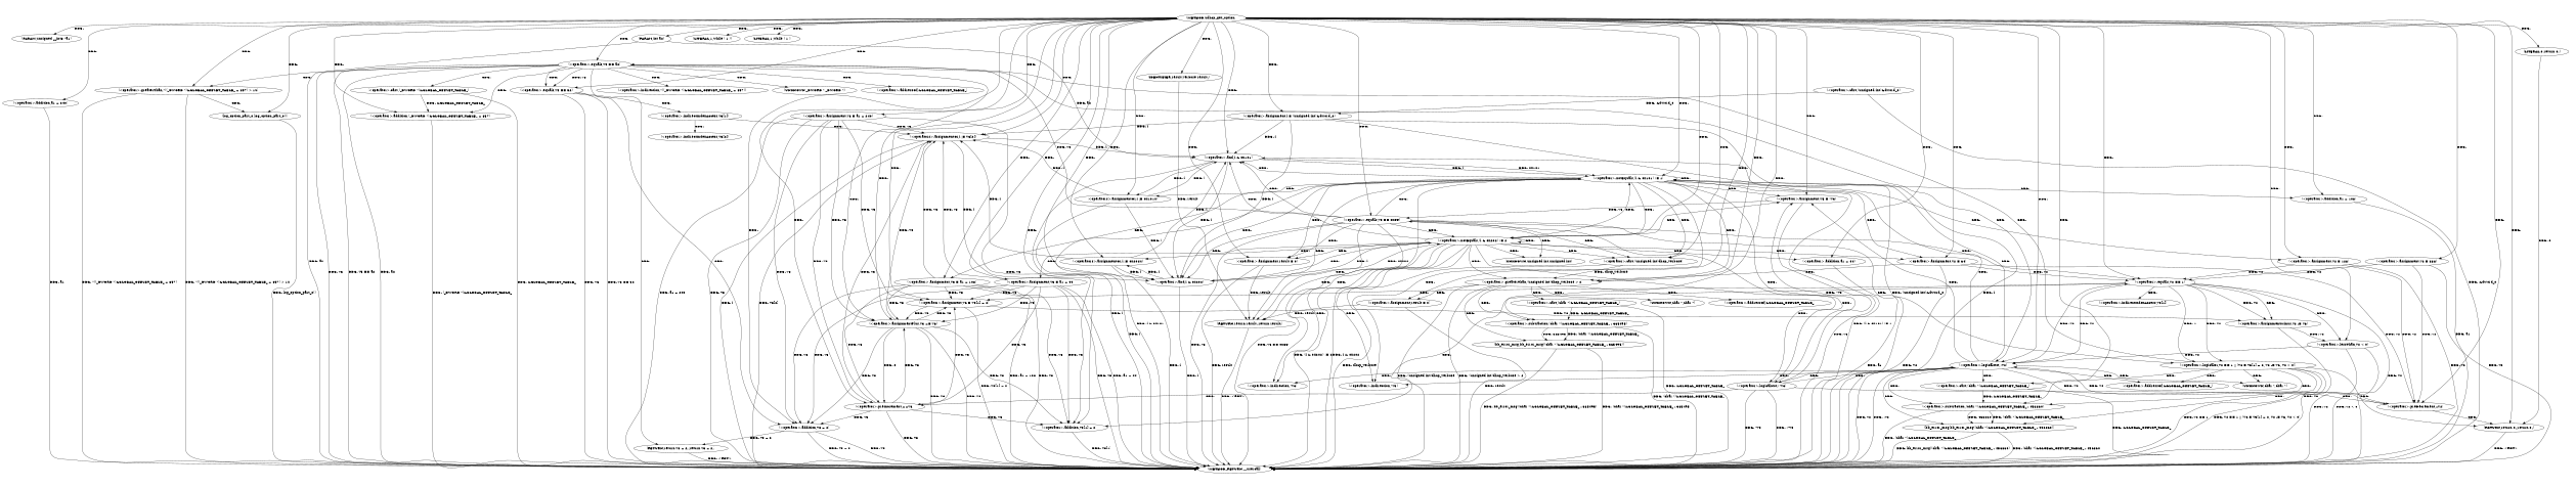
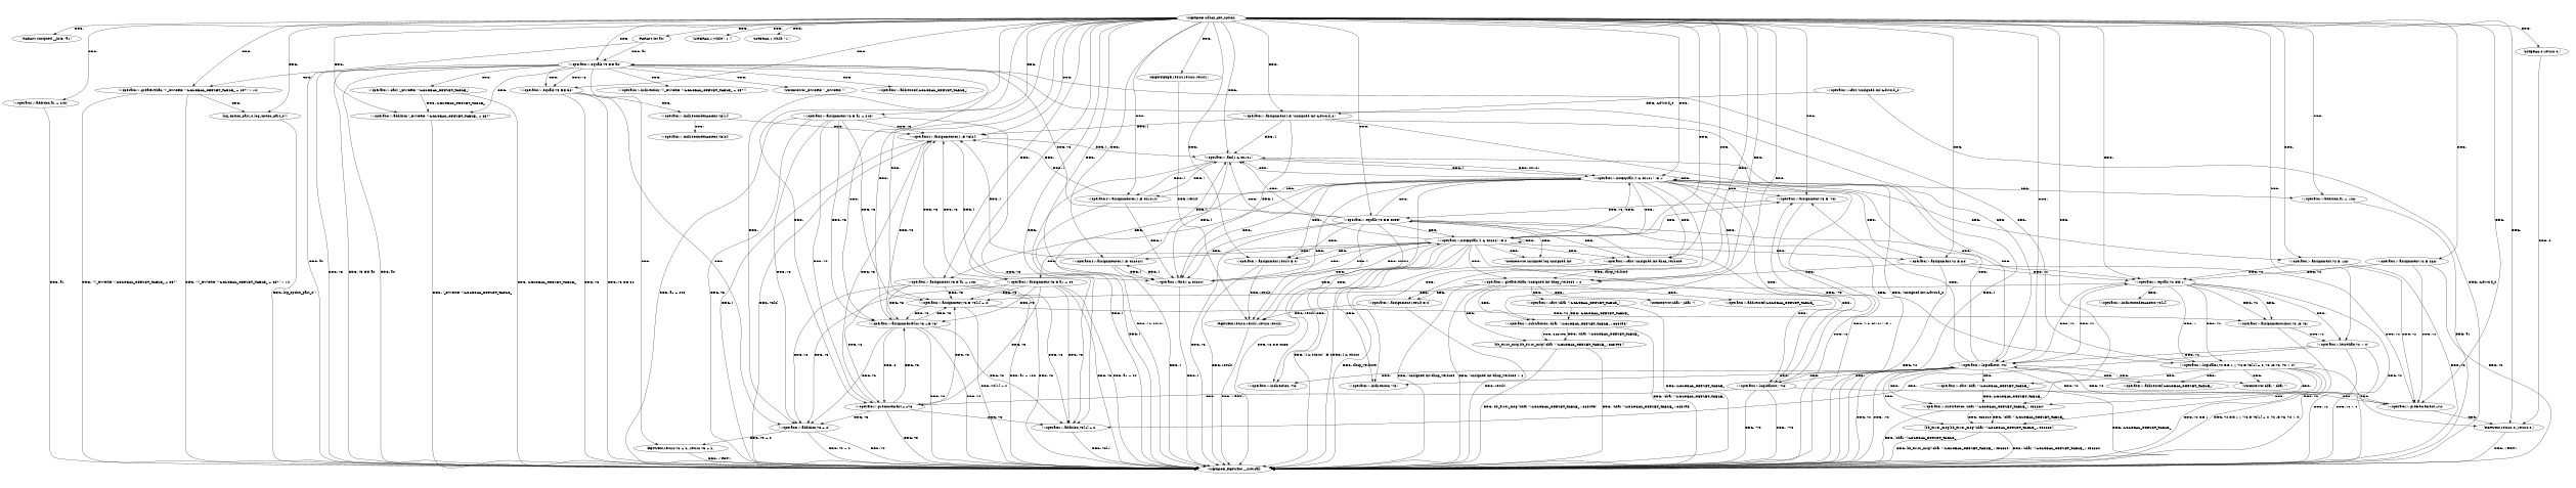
  digraph {
    n1 [label="(METHOD,udhcp_get_option)"]
    n2 [label="(PARAM,unsigned __int8 *a1)"]
    n3 [label="(PARAM,int a2)"]
    n4 [label="(<operator>.assignment,v2 = 388)"]
    n5 [label="(<operator>.assignment,v3 = a1 + 240)"]
    n6 [label="(<operator>.addition,a1 + 240)"]
    n7 [label="(<operator>.assignment,i = (unsigned int)&dword_0)"]
    n8 [label="(<operators>.assignmentOr,i |= 0x202u)"]
    n9 [label="(LITERAL,1,while ( 1 ))"]
    n10 [label="(LITERAL,1,while ( 1 ))"]
    n11 [label="(<operator>.assignment,v5 = *v3)"]
    n12 [label="(<operator>.preDecrement,--v2)"]
    n13 [label="(<operator>.preIncrement,++v3)"]
    n14 [label="(<operator>.equals,v5 == 0xFF)"]
    n15 [label="(<operator>.equals,v2 == 1)"]
    n16 [label="(<operator>.assignment,v6 = v3[1] + 2)"]
    n17 [label="(<operator>.addition,v3[1] + 2)"]
    n18 [label="(<operator>.lessThan,v2 < 0)"]
    n19 [label="(<operator>.subtraction,(char *)&GLOBAL_OFFSET_TABLE_ - 456860)"]
    n20 [label="(RETURN,return 0;,return 0;)"]
    n21 [label="(LITERAL,0,return 0;)"]
    n22 [label="(<operator>.equals,v5 == a2)"]
    n23 [label="(<operator>.greaterThan,*((_DWORD *)&GLOBAL_OFFSET_TABLE_ + 857) > 1u)"]
    n24 [label="(<operator>.addition,(_DWORD *)&GLOBAL_OFFSET_TABLE_ + 857)"]
    n25 [label="(log_option_part_0,log_option_part_0())"]
    n26 [label="(<operator>.addition,v3 + 2)"]
    n27 [label="(<operator>.equals,v5 == 52)"]
    n28 [label="(<operators>.assignmentOr,i |= v3[2])"]
    n29 [label="(<operator>.assignmentPlus,v3 += v6)"]
    n30 [label="(<operator>.logicalNot,!v2)"]
    n31 [label="(<operator>.notEquals,(i & 0x101) != 1)"]
    n32 [label="(<operator>.and,i & 0x101)"]
    n33 [label="(<operators>.assignmentOr,i |= 0x101u)"]
    n34 [label="(<operator>.assignment,v2 = 128)"]
    n35 [label="(<operator>.assignment,v3 = a1 + 108)"]
    n36 [label="(<operator>.addition,a1 + 108)"]
    n37 [label="(<operator>.notEquals,(i & 0x202) != 2)"]
    n38 [label="(<operator>.and,i & 0x202)"]
    n39 [label="(<operator>.assignment,v2 = 64)"]
    n40 [label="(<operator>.assignment,v3 = a1 + 44)"]
-   n41 [label="(<operator>.addition,a1 + 44)"]
    n42 [label="(<operator>.assignment,result = 0)"]
    n43 [label="(<operator>.greaterThan,(unsigned int)dhcp_verbose > 2)"]
    n44 [label="(<operator>.cast,(unsigned int)dhcp_verbose)"]
    n45 [label="(<operator>.subtraction,(char *)&GLOBAL_OFFSET_TABLE_ - 365495)"]
    n46 [label="(<operator>.assignment,result = 0)"]
-   n47 [label="(IDENTIFIER,result,verbose result;)"]
+   n47 [label="(IDENTIFIER,result,return result;)"]
    n48 [label="(METHOD_RETURN,__usercall)"]
    n49 [label="(<operator>.logicalOr,v2 == 1 || (v6 = v3[1] + 2, v2 -= v6, v2 < 0))"]
    n50 [label="(RETURN,return result;,return result;)"]
-   n51 [label="(UNKNOWN,unsigned int,unsigned int)"]
+   n51 [label="(UNKNOWN,unsigned log,unsigned int)"]
    n52 [label="(<operator>.assignmentMinus,v2 -= v6)"]
    n53 [label="(<operator>.indirectIndexAccess,v3[1])"]
    n54 [label="(bb_error_msg,bb_error_msg((char *)&GLOBAL_OFFSET_TABLE_ - 456860))"]
    n55 [label="(<operator>.cast,(_DWORD *)&GLOBAL_OFFSET_TABLE_)"]
    n56 [label="(RETURN,return v3 + 2;,return v3 + 2;)"]
    n57 [label="(<operator>.indirection,*((_DWORD *)&GLOBAL_OFFSET_TABLE_ + 857))"]
    n58 [label="(UNKNOWN,_DWORD *,_DWORD *)"]
    n59 [label="(<operator>.addressOf,&GLOBAL_OFFSET_TABLE_)"]
    n60 [label="(<operator>.indirectIndexAccess,v3[1])"]
    n61 [label="(<operator>.logicalNot,!*v3)"]
    n62 [label="(<operator>.cast,(char *)&GLOBAL_OFFSET_TABLE_)"]
    n63 [label="(UNKNOWN,char *,char *)"]
    n64 [label="(<operator>.addressOf,&GLOBAL_OFFSET_TABLE_)"]
    n65 [label="(<operator>.indirection,*v3)"]
    n66 [label="(<operator>.indirection,*v3)"]
    n67 [label="(bb_error_msg,bb_error_msg((char *)&GLOBAL_OFFSET_TABLE_ - 365495))"]
    n68 [label="(<operator>.cast,(char *)&GLOBAL_OFFSET_TABLE_)"]
    n69 [label="(UNKNOWN,char *,char *)"]
    n70 [label="(<operator>.addressOf,&GLOBAL_OFFSET_TABLE_)"]
    n71 [label="(<operator>.cast,(unsigned int)&dword_0)"]
    n72 [label="(<operator>.indirectIndexAccess,v3[2])"]
    n1 -> n2 [label="DDG: "]
    n1 -> n3 [label="DDG: "]
    n1 -> n4 [label="DDG: "]
    n1 -> n5 [label="DDG: "]
    n1 -> n6 [label="DDG: "]
    n1 -> n7 [label="DDG: "]
    n1 -> n8 [label="DDG: "]
    n1 -> n9 [label="DDG: "]
    n1 -> n10 [label="DDG: "]
    n1 -> n11 [label="DDG: "]
    n1 -> n12 [label="DDG: "]
    n1 -> n13 [label="DDG: "]
    n1 -> n14 [label="DDG: "]
    n1 -> n15 [label="DDG: "]
    n1 -> n16 [label="DDG: "]
    n1 -> n17 [label="DDG: "]
    n1 -> n18 [label="DDG: "]
    n1 -> n19 [label="DDG: "]
    n1 -> n20 [label="DDG: "]
    n1 -> n21 [label="DDG: "]
    n1 -> n22 [label="DDG: "]
    n1 -> n23 [label="DDG: "]
    n1 -> n24 [label="DDG: "]
    n1 -> n25 [label="DDG: "]
    n1 -> n26 [label="DDG: "]
    n1 -> n27 [label="DDG: "]
    n1 -> n28 [label="DDG: "]
    n1 -> n29 [label="DDG: "]
    n1 -> n30 [label="DDG: "]
    n1 -> n31 [label="DDG: "]
    n1 -> n32 [label="DDG: "]
    n1 -> n33 [label="DDG: "]
    n1 -> n34 [label="DDG: "]
    n1 -> n35 [label="DDG: "]
    n1 -> n36 [label="DDG: "]
    n1 -> n37 [label="DDG: "]
    n1 -> n38 [label="DDG: "]
    n1 -> n39 [label="DDG: "]
    n1 -> n40 [label="DDG: "]
-   n1 -> n41 [label="DDG: "]
    n1 -> n42 [label="DDG: "]
    n1 -> n43 [label="DDG: "]
    n1 -> n44 [label="DDG: "]
    n1 -> n45 [label="DDG: "]
    n1 -> n46 [label="DDG: "]
    n1 -> n47 [label="DDG: "]
-   n3 -> n32 [label="DDG: a2"]
+   n3 -> n22 [label="DDG: a2"]
    n3 -> n48 [label="DDG: a2"]
    n4 -> n12 [label="DDG: v2"]
    n4 -> n15 [label="DDG: v2"]
    n4 -> n48 [label="DDG: v2"]
    n5 -> n13 [label="DDG: v3"]
    n5 -> n16 [label="DDG: v3"]
    n5 -> n17 [label="DDG: v3"]
    n5 -> n26 [label="DDG: v3"]
    n5 -> n28 [label="DDG: v3"]
    n5 -> n29 [label="DDG: v3"]
    n5 -> n48 [label="DDG: a1 + 240"]
    n5 -> n48 [label="DDG: v3"]
    n6 -> n48 [label="DDG: a1"]
    n7 -> n28 [label="DDG: i"]
    n7 -> n32 [label="DDG: i"]
    n7 -> n38 [label="DDG: i"]
    n7 -> n48 [label="DDG: (unsigned int)&dword_0"]
    n7 -> n48 [label="DDG: i"]
    n8 -> n28 [label="DDG: i"]
    n8 -> n32 [label="DDG: i"]
    n8 -> n38 [label="DDG: i"]
    n8 -> n48 [label="DDG: i"]
    n11 -> n14 [label="DDG: v5"]
    n11 -> n48 [label="DDG: v5"]
    n12 -> n20 [label="CDG: "]
    n12 -> n30 [label="DDG: v2"]
    n13 -> n16 [label="DDG: v3"]
    n13 -> n17 [label="DDG: v3"]
    n13 -> n26 [label="DDG: v3"]
    n13 -> n28 [label="DDG: v3"]
    n13 -> n29 [label="DDG: v3"]
    n13 -> n48 [label="DDG: v3"]
    n14 -> n15 [label="CDG: "]
    n14 -> n22 [label="DDG: v5"]
    n14 -> n31 [label="CDG: "]
    n14 -> n32 [label="CDG: "]
    n14 -> n37 [label="CDG: "]
    n14 -> n38 [label="CDG: "]
    n14 -> n42 [label="CDG: "]
    n14 -> n44 [label="CDG: "]
    n14 -> n48 [label="DDG: v5 == 0xFF"]
    n14 -> n48 [label="DDG: v5"]
    n14 -> n49 [label="CDG: "]
    n14 -> n50 [label="CDG: "]
    n14 -> n51 [label="CDG: "]
    n15 -> n16 [label="CDG: "]
-   n15 -> n17 [label="CDG: "]
+   n18 -> n17 [label="CDG: "]
    n15 -> n18 [label="CDG: "]
    n15 -> n30 [label="DDG: v2"]
    n15 -> n48 [label="DDG: v2"]
    n15 -> n49 [label="DDG: v2"]
    n15 -> n49 [label="DDG: 1"]
    n15 -> n52 [label="DDG: v2"]
    n15 -> n52 [label="CDG: "]
    n15 -> n53 [label="CDG: "]
    n16 -> n29 [label="DDG: v6"]
    n16 -> n48 [label="DDG: v3[1] + 2"]
    n16 -> n52 [label="DDG: v6"]
    n17 -> n48 [label="DDG: v3[1]"]
    n18 -> n30 [label="DDG: v2"]
    n18 -> n48 [label="DDG: v2 < 0"]
    n18 -> n48 [label="DDG: v2"]
    n19 -> n48 [label="DDG: (char *)&GLOBAL_OFFSET_TABLE_"]
    n19 -> n54 [label="DDG: (char *)&GLOBAL_OFFSET_TABLE_"]
    n19 -> n54 [label="DDG: 456860"]
    n20 -> n48 [label="DDG: <RET>"]
    n21 -> n20 [label="DDG: 0"]
    n22 -> n23 [label="CDG: "]
    n22 -> n24 [label="CDG: "]
    n22 -> n27 [label="DDG: v5"]
    n22 -> n27 [label="CDG: "]
    n22 -> n29 [label="CDG: "]
    n22 -> n30 [label="CDG: "]
    n22 -> n48 [label="DDG: v5"]
    n22 -> n48 [label="DDG: v5 == a2"]
    n22 -> n48 [label="DDG: a2"]
    n22 -> n55 [label="CDG: "]
    n22 -> n56 [label="CDG: "]
    n22 -> n57 [label="CDG: "]
    n22 -> n58 [label="CDG: "]
    n22 -> n59 [label="CDG: "]
    n23 -> n25 [label="CDG: "]
    n23 -> n48 [label="DDG: *((_DWORD *)&GLOBAL_OFFSET_TABLE_ + 857)"]
    n23 -> n48 [label="DDG: *((_DWORD *)&GLOBAL_OFFSET_TABLE_ + 857) > 1u"]
    n24 -> n48 [label="DDG: (_DWORD *)&GLOBAL_OFFSET_TABLE_"]
    n25 -> n48 [label="DDG: log_option_part_0()"]
    n26 -> n48 [label="DDG: v3 + 2"]
    n26 -> n48 [label="DDG: v3"]
    n26 -> n56 [label="DDG: v3 + 2"]
    n27 -> n26 [label="CDG: "]
    n27 -> n48 [label="DDG: v5"]
    n27 -> n48 [label="DDG: v5 == 52"]
    n27 -> n60 [label="CDG: "]
    n28 -> n32 [label="DDG: i"]
    n28 -> n38 [label="DDG: i"]
    n28 -> n48 [label="DDG: v3[2]"]
    n28 -> n48 [label="DDG: i"]
    n29 -> n13 [label="DDG: 0"]
    n29 -> n16 [label="DDG: v3"]
    n29 -> n17 [label="DDG: v3"]
    n29 -> n26 [label="DDG: v3"]
    n29 -> n28 [label="DDG: v3"]
    n29 -> n48 [label="DDG: v3"]
    n29 -> n48 [label="DDG: v6"]
    n30 -> n11 [label="CDG: "]
    n30 -> n12 [label="DDG: v2"]
    n30 -> n15 [label="DDG: v2"]
    n30 -> n19 [label="CDG: "]
    n30 -> n31 [label="CDG: "]
    n30 -> n32 [label="CDG: "]
    n30 -> n48 [label="DDG: v2"]
    n30 -> n48 [label="DDG: !v2"]
    n30 -> n54 [label="CDG: "]
    n30 -> n61 [label="CDG: "]
    n30 -> n62 [label="CDG: "]
    n30 -> n63 [label="CDG: "]
    n30 -> n64 [label="CDG: "]
    n30 -> n65 [label="CDG: "]
    n30 -> n66 [label="CDG: "]
    n31 -> n11 [label="CDG: "]
    n31 -> n31 [label="CDG: "]
    n31 -> n32 [label="CDG: "]
    n31 -> n33 [label="CDG: "]
    n31 -> n34 [label="CDG: "]
    n31 -> n35 [label="CDG: "]
    n31 -> n36 [label="CDG: "]
    n31 -> n37 [label="CDG: "]
    n31 -> n38 [label="CDG: "]
    n31 -> n39 [label="CDG: "]
    n31 -> n42 [label="CDG: "]
    n31 -> n43 [label="CDG: "]
    n31 -> n44 [label="CDG: "]
    n31 -> n48 [label="DDG: i & 0x101"]
    n31 -> n48 [label="DDG: (i & 0x101) != 1"]
    n31 -> n50 [label="CDG: "]
    n31 -> n61 [label="CDG: "]
    n31 -> n65 [label="CDG: "]
    n31 -> n66 [label="CDG: "]
    n32 -> n31 [label="DDG: i"]
    n32 -> n31 [label="DDG: 0x101"]
    n32 -> n33 [label="DDG: i"]
    n32 -> n38 [label="DDG: i"]
    n32 -> n48 [label="DDG: i"]
    n33 -> n28 [label="DDG: i"]
    n33 -> n32 [label="DDG: i"]
    n33 -> n38 [label="DDG: i"]
    n33 -> n48 [label="DDG: i"]
    n34 -> n12 [label="DDG: v2"]
    n34 -> n15 [label="DDG: v2"]
    n34 -> n48 [label="DDG: v2"]
    n35 -> n13 [label="DDG: v3"]
    n35 -> n16 [label="DDG: v3"]
    n35 -> n17 [label="DDG: v3"]
    n35 -> n26 [label="DDG: v3"]
    n35 -> n28 [label="DDG: v3"]
    n35 -> n29 [label="DDG: v3"]
    n35 -> n48 [label="DDG: a1 + 108"]
    n35 -> n48 [label="DDG: v3"]
    n36 -> n48 [label="DDG: a1"]
    n37 -> n8 [label="CDG: "]
    n37 -> n11 [label="CDG: "]
    n37 -> n31 [label="CDG: "]
    n37 -> n32 [label="CDG: "]
    n37 -> n37 [label="CDG: "]
    n37 -> n38 [label="CDG: "]
    n37 -> n39 [label="CDG: "]
    n37 -> n40 [label="CDG: "]
-   n37 -> n41 [label="CDG: "]
    n37 -> n42 [label="CDG: "]
    n37 -> n43 [label="CDG: "]
    n37 -> n44 [label="CDG: "]
    n37 -> n48 [label="DDG: (i & 0x202) != 2"]
    n37 -> n48 [label="DDG: i & 0x202"]
    n37 -> n50 [label="CDG: "]
    n37 -> n51 [label="CDG: "]
    n37 -> n61 [label="CDG: "]
    n37 -> n65 [label="CDG: "]
    n37 -> n66 [label="CDG: "]
    n38 -> n8 [label="DDG: i"]
    n38 -> n37 [label="DDG: i"]
    n38 -> n37 [label="DDG: 0x202"]
    n38 -> n48 [label="DDG: i"]
    n39 -> n12 [label="DDG: v2"]
    n39 -> n15 [label="DDG: v2"]
    n39 -> n43 [label="CDG: "]
    n39 -> n48 [label="DDG: v2"]
    n40 -> n13 [label="DDG: v3"]
    n40 -> n16 [label="DDG: v3"]
    n40 -> n17 [label="DDG: v3"]
    n40 -> n26 [label="DDG: v3"]
    n40 -> n28 [label="DDG: v3"]
    n40 -> n29 [label="DDG: v3"]
    n40 -> n48 [label="DDG: v3"]
    n40 -> n48 [label="DDG: a1 + 44"]
-   n41 -> n48 [label="DDG: a1"]
    n42 -> n48 [label="DDG: result"]
    n42 -> n50 [label="DDG: result"]
    n43 -> n45 [label="CDG: "]
    n43 -> n46 [label="CDG: "]
    n43 -> n48 [label="DDG: (unsigned int)dhcp_verbose"]
    n43 -> n48 [label="DDG: (unsigned int)dhcp_verbose > 2"]
    n43 -> n67 [label="CDG: "]
    n43 -> n68 [label="CDG: "]
    n43 -> n69 [label="CDG: "]
    n43 -> n70 [label="CDG: "]
    n44 -> n43 [label="DDG: dhcp_verbose"]
    n44 -> n48 [label="DDG: dhcp_verbose"]
    n45 -> n48 [label="DDG: (char *)&GLOBAL_OFFSET_TABLE_"]
    n45 -> n67 [label="DDG: (char *)&GLOBAL_OFFSET_TABLE_"]
    n45 -> n67 [label="DDG: 365495"]
    n46 -> n48 [label="DDG: result"]
    n46 -> n50 [label="DDG: result"]
    n47 -> n50 [label="DDG: result"]
    n49 -> n19 [label="CDG: "]
    n49 -> n20 [label="CDG: "]
    n49 -> n22 [label="CDG: "]
    n49 -> n48 [label="DDG: v2 == 1"]
    n49 -> n48 [label="DDG: v2 == 1 || (v6 = v3[1] + 2, v2 -= v6, v2 < 0)"]
    n49 -> n54 [label="CDG: "]
    n49 -> n62 [label="CDG: "]
    n49 -> n63 [label="CDG: "]
    n49 -> n64 [label="CDG: "]
    n50 -> n48 [label="DDG: <RET>"]
    n52 -> n18 [label="DDG: v2"]
    n52 -> n48 [label="DDG: v6"]
    n54 -> n48 [label="DDG: (char *)&GLOBAL_OFFSET_TABLE_ - 456860"]
    n54 -> n48 [label="DDG: bb_error_msg((char *)&GLOBAL_OFFSET_TABLE_ - 456860)"]
    n55 -> n24 [label="DDG: &GLOBAL_OFFSET_TABLE_"]
    n55 -> n48 [label="DDG: &GLOBAL_OFFSET_TABLE_"]
    n56 -> n48 [label="DDG: <RET>"]
    n60 -> n28 [label="CDG: "]
    n60 -> n72 [label="CDG: "]
    n61 -> n11 [label="DDG: *v3"]
    n61 -> n12 [label="CDG: "]
    n61 -> n13 [label="CDG: "]
    n61 -> n14 [label="CDG: "]
    n61 -> n30 [label="CDG: "]
    n61 -> n48 [label="DDG: !*v3"]
    n61 -> n48 [label="DDG: *v3"]
    n62 -> n19 [label="DDG: &GLOBAL_OFFSET_TABLE_"]
    n62 -> n48 [label="DDG: &GLOBAL_OFFSET_TABLE_"]
    n67 -> n48 [label="DDG: bb_error_msg((char *)&GLOBAL_OFFSET_TABLE_ - 365495)"]
    n67 -> n48 [label="DDG: (char *)&GLOBAL_OFFSET_TABLE_ - 365495"]
    n68 -> n45 [label="DDG: &GLOBAL_OFFSET_TABLE_"]
    n68 -> n48 [label="DDG: &GLOBAL_OFFSET_TABLE_"]
    n71 -> n7 [label="DDG: &dword_0"]
    n71 -> n48 [label="DDG: &dword_0"]
  }
